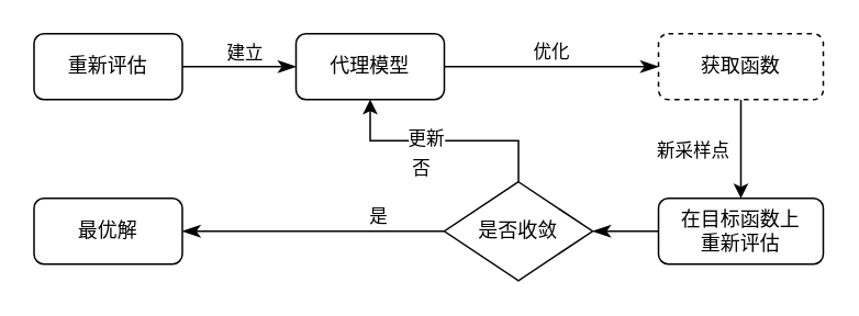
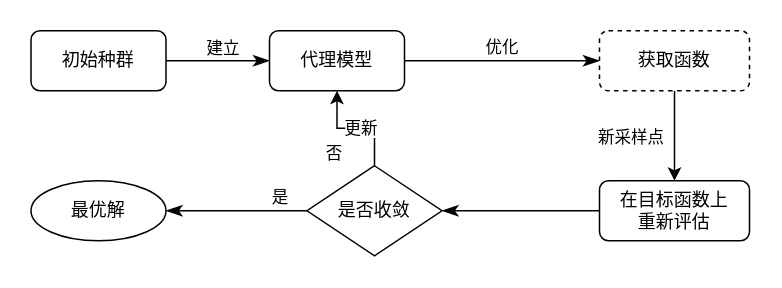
  <mxCell id="0" />
  <mxCell id="1" parent="0" />
  <mxCell id="2" value="" style="rounded=0;html=1;jettySize=auto;orthogonalLoop=1;fontSize=11;endArrow=classicThin;endFill=1;endSize=8;strokeWidth=1;shadow=0;labelBackgroundColor=none;edgeStyle=orthogonalEdgeStyle;strokeColor=#000000;" edge="1" parent="1" source="4" target="7"><mxGeometry relative="1" as="geometry"><mxPoint x="194" y="40" as="targetPoint" /></mxGeometry></mxCell>
  <mxCell id="3" value="建立" style="edgeLabel;html=1;align=center;verticalAlign=middle;resizable=0;points=[];fontFamily=Helvetica;fontSize=11;fontColor=default;labelBackgroundColor=none;" vertex="1" connectable="0" parent="2"><mxGeometry x="-0.45" y="4" relative="1" as="geometry"><mxPoint x="18" y="-5" as="offset" /></mxGeometry></mxCell>
- <mxCell id="4" value="重新评估" style="rounded=1;whiteSpace=wrap;html=1;fontSize=12;glass=0;strokeWidth=1;shadow=0;" vertex="1" parent="1"><mxGeometry x="20" y="20" width="90" height="40" as="geometry" /></mxCell>
+ <mxCell id="4" value="初始种群" style="rounded=1;whiteSpace=wrap;html=1;fontSize=12;glass=0;strokeWidth=1;shadow=0;" vertex="1" parent="1"><mxGeometry x="20" y="20" width="90" height="40" as="geometry" /></mxCell>
  <mxCell id="5" value="" style="edgeStyle=orthogonalEdgeStyle;rounded=0;orthogonalLoop=1;jettySize=auto;html=1;endArrow=classicThin;endFill=1;endSize=8;entryX=0;entryY=0.5;entryDx=0;entryDy=0;" edge="1" parent="1" source="7" target="19"><mxGeometry relative="1" as="geometry"><mxPoint x="334" y="40" as="targetPoint" /></mxGeometry></mxCell>
  <mxCell id="6" value="优化" style="edgeLabel;html=1;align=center;verticalAlign=middle;resizable=0;points=[];rounded=1;strokeColor=default;fontFamily=Helvetica;fontSize=11;fontColor=default;fillColor=default;" vertex="1" connectable="0" parent="5"><mxGeometry x="-0.009" y="-2" relative="1" as="geometry"><mxPoint y="-12" as="offset" /></mxGeometry></mxCell>
  <mxCell id="7" value="代理模型" style="rounded=1;whiteSpace=wrap;html=1;" vertex="1" parent="1"><mxGeometry x="179" y="20" width="90" height="40" as="geometry" /></mxCell>
  <mxCell id="8" value="" style="edgeStyle=orthogonalEdgeStyle;rounded=0;orthogonalLoop=1;jettySize=auto;html=1;shadow=0;strokeColor=#000000;strokeWidth=1;align=center;verticalAlign=middle;fontFamily=Helvetica;fontSize=11;fontColor=default;labelBackgroundColor=none;endArrow=classicThin;endFill=1;endSize=8;exitX=0;exitY=0.5;exitDx=0;exitDy=0;" edge="1" parent="1" source="9" target="15"><mxGeometry relative="1" as="geometry" /></mxCell>
  <mxCell id="9" value="在目标函数上&lt;div&gt;重新评估&lt;/div&gt;" style="whiteSpace=wrap;html=1;rounded=1;" vertex="1" parent="1"><mxGeometry x="399" y="120" width="100" height="40" as="geometry" /></mxCell>
  <mxCell id="10" value="" style="edgeStyle=orthogonalEdgeStyle;rounded=0;orthogonalLoop=1;jettySize=auto;html=1;shadow=0;strokeColor=#000000;strokeWidth=1;align=center;verticalAlign=middle;fontFamily=Helvetica;fontSize=12;fontColor=default;labelBackgroundColor=none;endArrow=classicThin;endFill=1;endSize=8;" edge="1" parent="1" source="15" target="16"><mxGeometry relative="1" as="geometry" /></mxCell>
  <mxCell id="11" value="是" style="edgeLabel;html=1;align=center;verticalAlign=middle;resizable=0;points=[];rounded=1;strokeColor=default;fontFamily=Helvetica;fontSize=11;fontColor=default;fillColor=default;" vertex="1" connectable="0" parent="10"><mxGeometry x="-0.32" y="2" relative="1" as="geometry"><mxPoint x="13" y="-12" as="offset" /></mxGeometry></mxCell>
  <mxCell id="12" style="edgeStyle=orthogonalEdgeStyle;rounded=0;orthogonalLoop=1;jettySize=auto;html=1;exitX=0.5;exitY=0;exitDx=0;exitDy=0;entryX=0.5;entryY=1;entryDx=0;entryDy=0;" edge="1" parent="1" source="15" target="7"><mxGeometry relative="1" as="geometry" /></mxCell>
  <mxCell id="13" value="否" style="edgeLabel;html=1;align=center;verticalAlign=middle;resizable=0;points=[];" vertex="1" connectable="0" parent="12"><mxGeometry y="-2" relative="1" as="geometry"><mxPoint x="-15" y="18" as="offset" /></mxGeometry></mxCell>
  <mxCell id="14" value="更新" style="edgeLabel;html=1;align=center;verticalAlign=middle;resizable=0;points=[];rounded=1;strokeColor=default;fontFamily=Helvetica;fontSize=11;fontColor=default;fillColor=default;" vertex="1" connectable="0" parent="12"><mxGeometry x="0.36" y="-2" relative="1" as="geometry"><mxPoint x="13" as="offset" /></mxGeometry></mxCell>
- <mxCell id="15" value="是否收敛" style="rhombus;whiteSpace=wrap;html=1;rounded=0;" vertex="1" parent="1"><mxGeometry x="269" y="110" width="90" height="60" as="geometry" /></mxCell>
- <mxCell id="16" value="最优解" style="whiteSpace=wrap;html=1;rounded=1;" vertex="1" parent="1"><mxGeometry x="20" y="120" width="90" height="40" as="geometry" /></mxCell>
+ <mxCell id="15" value="是否收敛" style="rhombus;whiteSpace=wrap;html=1;rounded=0;" vertex="1" parent="1"><mxGeometry x="204" y="110" width="90" height="60" as="geometry" /></mxCell>
+ <mxCell id="16" value="最优解" style="ellipse;whiteSpace=wrap;html=1;" vertex="1" parent="1"><mxGeometry x="20" y="120" width="90" height="40" as="geometry" /></mxCell>
  <mxCell id="17" style="edgeStyle=orthogonalEdgeStyle;rounded=0;orthogonalLoop=1;jettySize=auto;html=1;exitX=0.5;exitY=1;exitDx=0;exitDy=0;entryX=0.5;entryY=0;entryDx=0;entryDy=0;" edge="1" parent="1" source="19" target="9"><mxGeometry relative="1" as="geometry" /></mxCell>
  <mxCell id="18" value="新采样点" style="edgeLabel;html=1;align=center;verticalAlign=middle;resizable=0;points=[];" vertex="1" connectable="0" parent="17"><mxGeometry x="-0.233" y="-1" relative="1" as="geometry"><mxPoint x="-29" y="7" as="offset" /></mxGeometry></mxCell>
  <mxCell id="19" value="获取函数" style="rounded=1;whiteSpace=wrap;html=1;dashed=1;" vertex="1" parent="1"><mxGeometry x="399" y="20" width="100" height="40" as="geometry" /></mxCell>
